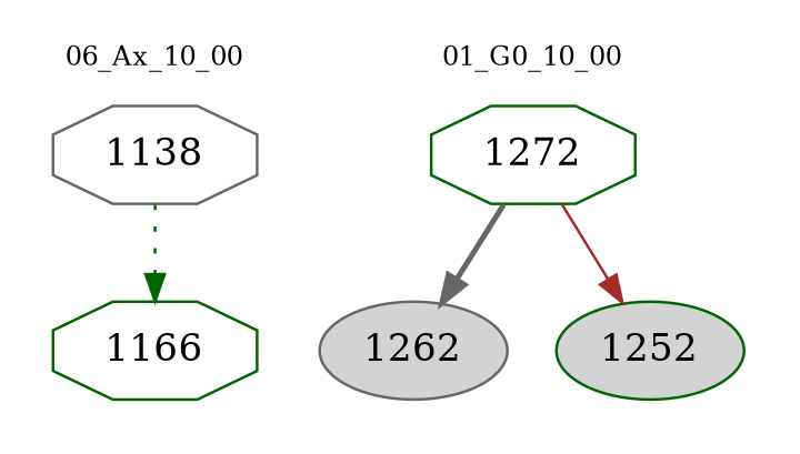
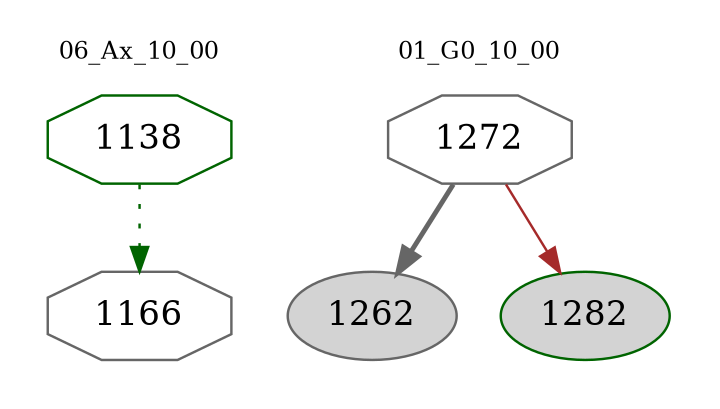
  digraph {
    node [color=darkgreen fillcolor=white shape=octagon style=filled]
-   n1 [color=gray40 label=1138]
-   n2 [label=1166]
-   n3 [label=1272]
+   n1 [label=1138]
+   n2 [color=gray40 label=1166]
+   n3 [color=gray40 label=1272]
    n4 [color=gray40 fillcolor=lightgrey label=1262 shape=ellipse]
-   n5 [fillcolor=lightgrey label=1252 shape=ellipse]
+   n5 [fillcolor=lightgrey label=1282 shape=ellipse]
    subgraph cluster_1 {
      color=white
      fontsize=10
      label="06_Ax_10_00"
      n1
      n2
    }
    subgraph cluster_2 {
      color=white
      fontsize=10
      label="01_G0_10_00"
      n3
      n4
      n5
    }
    n1 -> n2 [color=darkgreen style=dotted]
    n3 -> n4 [color=gray40 style=bold]
    n3 -> n5 [color=brown style=solid]
  }
